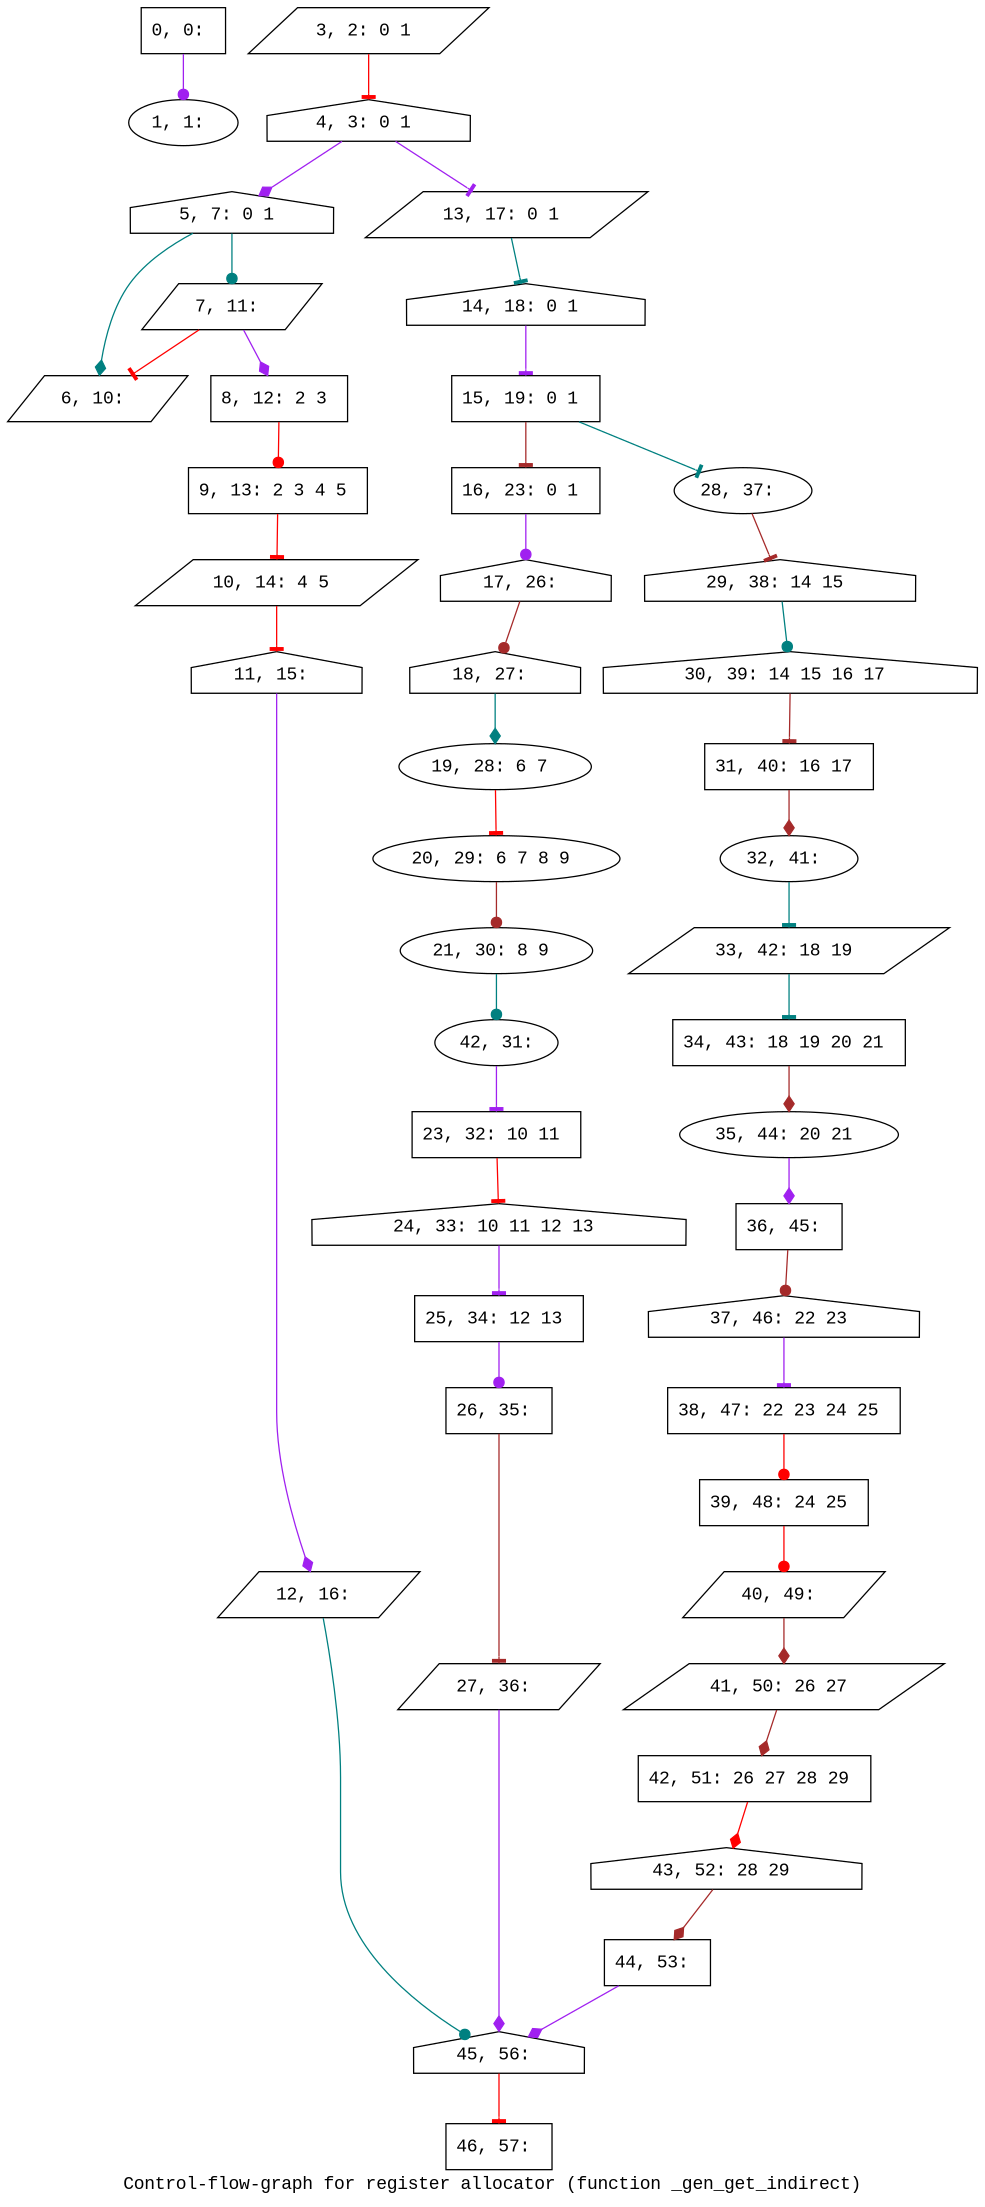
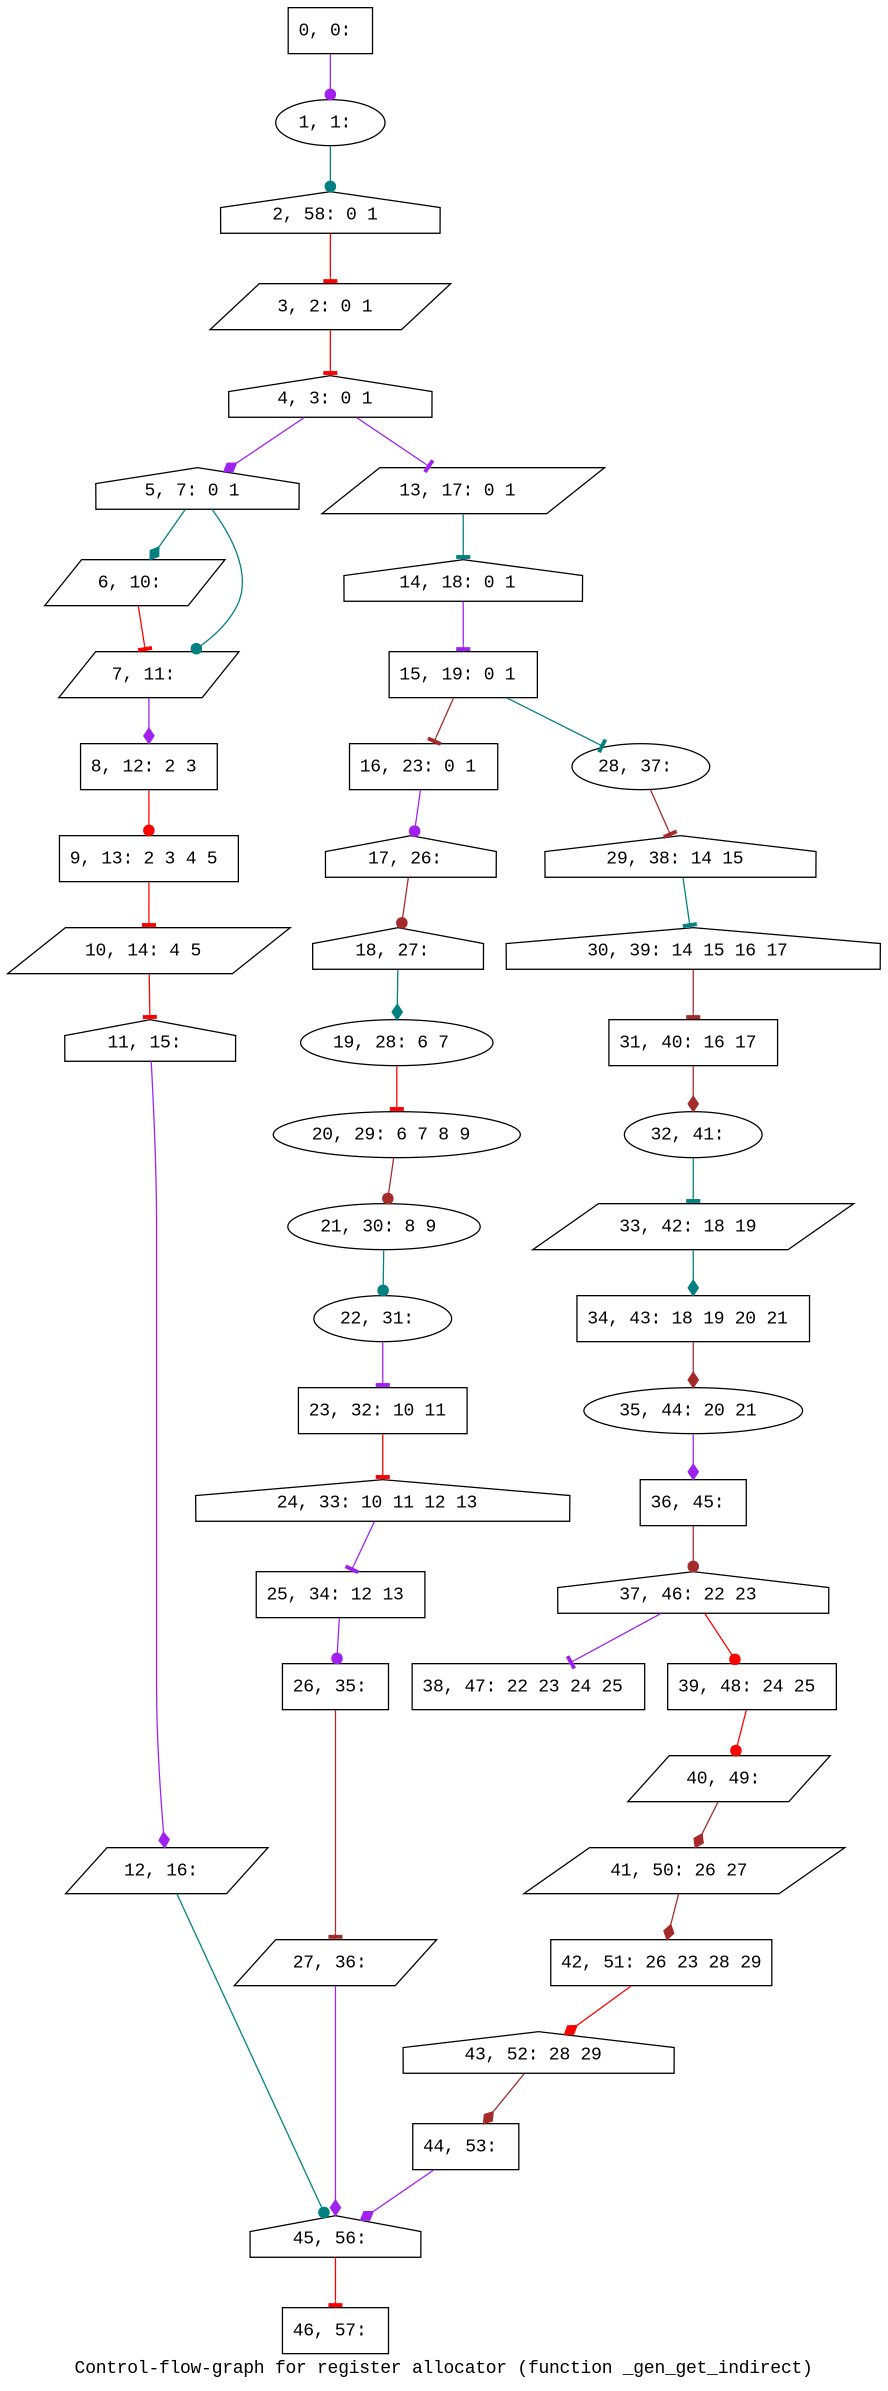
  digraph {
    fontname="Liberation Mono"
    label="Control-flow-graph for register allocator (function _gen_get_indirect)"
    node [fontname="Liberation Mono" shape=box]
    edge [arrowhead=tee color=purple fontname="Liberation Mono"]
    n1 [label="0, 0: "]
    n2 [label="1, 1: " shape=ellipse]
+   n3 [label="2, 58: 0 1 " shape=house]
    n4 [label="3, 2: 0 1 " shape=parallelogram]
    n5 [label="4, 3: 0 1 " shape=house]
    n6 [label="5, 7: 0 1 " shape=house]
    n7 [label="13, 17: 0 1 " shape=parallelogram]
    n8 [label="6, 10: " shape=parallelogram]
    n9 [label="7, 11: " shape=parallelogram]
    n10 [label="14, 18: 0 1 " shape=house]
    n11 [label="8, 12: 2 3 "]
    n12 [label="9, 13: 2 3 4 5 "]
    n13 [label="10, 14: 4 5 " shape=parallelogram]
    n14 [label="11, 15: " shape=house]
    n15 [label="12, 16: " shape=parallelogram]
    n16 [label="45, 56: " shape=house]
    n17 [label="46, 57: "]
    n18 [label="15, 19: 0 1 "]
    n19 [label="16, 23: 0 1 "]
    n20 [label="28, 37: " shape=ellipse]
    n21 [label="17, 26: " shape=house]
    n22 [label="29, 38: 14 15 " shape=house]
    n23 [label="18, 27: " shape=house]
    n24 [label="19, 28: 6 7 " shape=ellipse]
    n25 [label="20, 29: 6 7 8 9 " shape=ellipse]
    n26 [label="21, 30: 8 9 " shape=ellipse]
-   n27 [label="42, 31:" shape=ellipse]
+   n27 [label="22, 31: " shape=ellipse]
    n28 [label="23, 32: 10 11 "]
    n29 [label="24, 33: 10 11 12 13 " shape=house]
    n30 [label="25, 34: 12 13 "]
    n31 [label="26, 35: "]
    n32 [label="27, 36: " shape=parallelogram]
    n33 [label="30, 39: 14 15 16 17 " shape=house]
    n34 [label="31, 40: 16 17 "]
    n35 [label="32, 41: " shape=ellipse]
    n36 [label="33, 42: 18 19 " shape=parallelogram]
    n37 [label="34, 43: 18 19 20 21 "]
    n38 [label="35, 44: 20 21 " shape=ellipse]
    n39 [label="36, 45: "]
    n40 [label="37, 46: 22 23 " shape=house]
    n41 [label="38, 47: 22 23 24 25 "]
    n42 [label="39, 48: 24 25 "]
    n43 [label="40, 49: " shape=parallelogram]
    n44 [label="41, 50: 26 27 " shape=parallelogram]
-   n45 [label="42, 51: 26 27 28 29 "]
+   n45 [label="42, 51: 26 23 28 29"]
    n46 [label="43, 52: 28 29 " shape=house]
    n47 [label="44, 53: "]
    n1 -> n2 [arrowhead=dot]
+   n2 -> n3 [arrowhead=dot color=teal]
+   n3 -> n4 [color=red]
    n4 -> n5 [color=red]
    n5 -> n6 [arrowhead=diamond]
    n5 -> n7
    n6 -> n8 [arrowhead=diamond color=teal]
    n6 -> n9 [arrowhead=dot color=teal]
    n7 -> n10 [color=teal]
-   n9 -> n8 [color=red]
+   n8 -> n9 [color=red]
    n9 -> n11 [arrowhead=diamond]
    n10 -> n18
    n11 -> n12 [arrowhead=dot color=red]
    n12 -> n13 [color=red]
    n13 -> n14 [color=red]
    n14 -> n15 [arrowhead=diamond]
    n15 -> n16 [arrowhead=dot color=teal]
    n16 -> n17 [color=red]
    n18 -> n19 [color=brown]
    n18 -> n20 [color=teal]
    n19 -> n21 [arrowhead=dot]
    n20 -> n22 [color=brown]
    n21 -> n23 [arrowhead=dot color=brown]
-   n22 -> n33 [arrowhead=dot color=teal]
+   n22 -> n33 [color=teal]
    n23 -> n24 [arrowhead=diamond color=teal]
    n24 -> n25 [color=red]
    n25 -> n26 [arrowhead=dot color=brown]
    n26 -> n27 [arrowhead=dot color=teal]
    n27 -> n28
    n28 -> n29 [color=red]
    n29 -> n30
    n30 -> n31 [arrowhead=dot]
    n31 -> n32 [color=brown]
    n32 -> n16 [arrowhead=diamond]
    n33 -> n34 [color=brown]
    n34 -> n35 [arrowhead=diamond color=brown]
    n35 -> n36 [color=teal]
-   n36 -> n37 [color=teal]
+   n36 -> n37 [arrowhead=diamond color=teal]
    n37 -> n38 [arrowhead=diamond color=brown]
    n38 -> n39 [arrowhead=diamond]
    n39 -> n40 [arrowhead=dot color=brown]
    n40 -> n41
-   n41 -> n42 [arrowhead=dot color=red]
+   n40 -> n42 [arrowhead=dot color=red]
    n42 -> n43 [arrowhead=dot color=red]
    n43 -> n44 [arrowhead=diamond color=brown]
    n44 -> n45 [arrowhead=diamond color=brown]
    n45 -> n46 [arrowhead=diamond color=red]
    n46 -> n47 [arrowhead=diamond color=brown]
    n47 -> n16 [arrowhead=diamond]
  }
